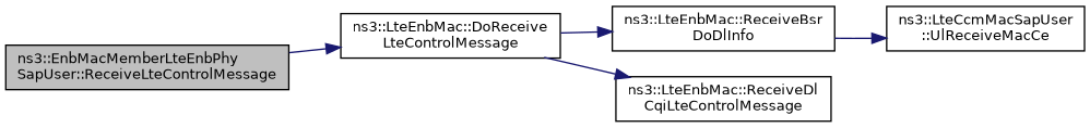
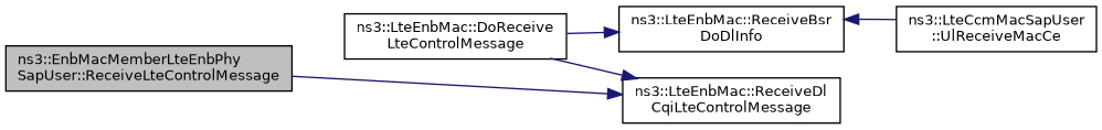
  digraph {
    rankdir=LR
    node [color=black fillcolor=white fontname=Helvetica fontsize=10 shape=record style=filled]
    edge [color=midnightblue fontname=Helvetica fontsize=10 labelfontname=Helvetica labelfontsize=10 style=solid]
    n1 [fillcolor=grey75 fontcolor=black height=0.2 label="ns3::EnbMacMemberLteEnbPhy\lSapUser::ReceiveLteControlMessage" width=0.4]
    n2 [height=0.2 label="ns3::LteEnbMac::DoReceive\lLteControlMessage" width=0.4]
    n3 [height=0.2 label="ns3::LteEnbMac::ReceiveBsr\lDoDlInfo" width=0.4]
    n4 [height=0.2 label="ns3::LteEnbMac::ReceiveDl\lCqiLteControlMessage" width=0.4]
    n5 [height=0.2 label="ns3::LteCcmMacSapUser\l::UlReceiveMacCe" width=0.4]
-   n1 -> n2
+   n1 -> n4
    n2 -> n3
    n2 -> n4
-   n3 -> n5
+   n5 -> n3
  }
